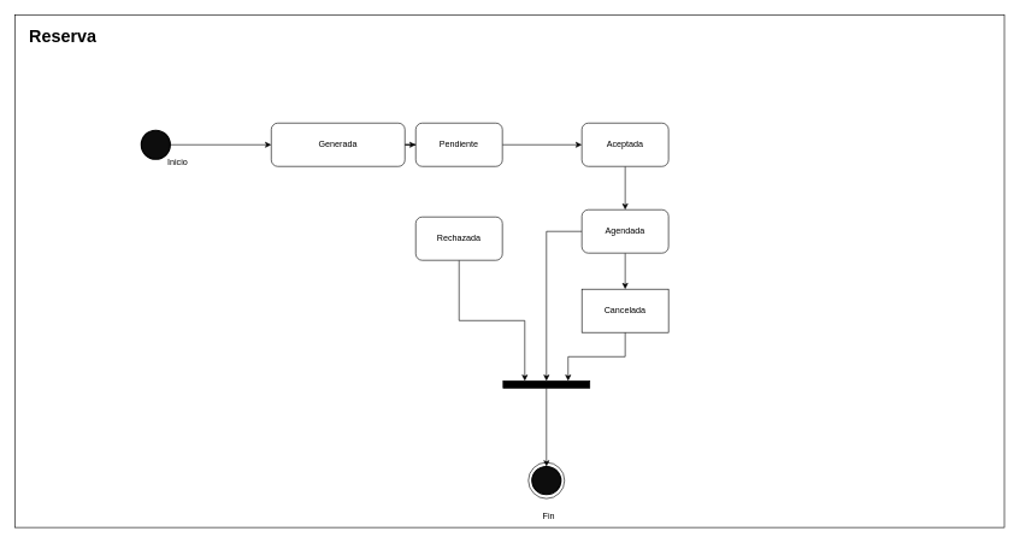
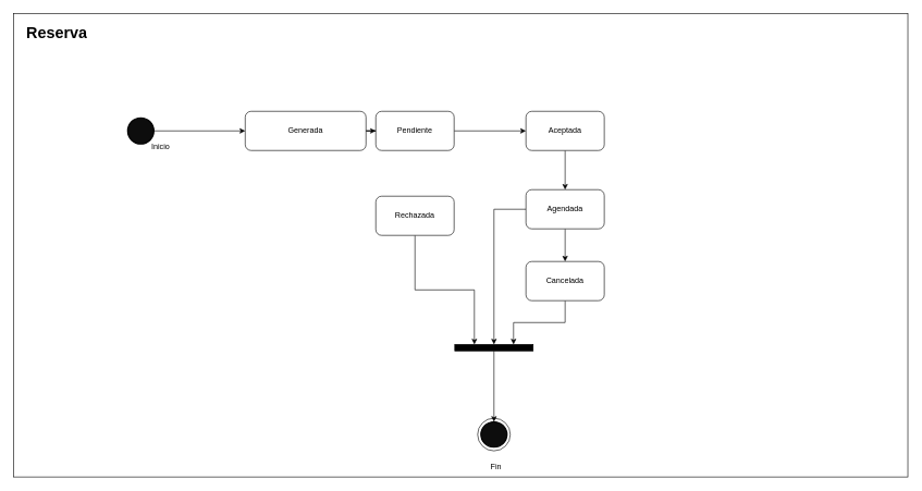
  <mxCell id="0" />
  <mxCell id="1" parent="0" />
  <mxCell id="2" value="" style="rounded=0;whiteSpace=wrap;html=1;" vertex="1" parent="1"><mxGeometry x="20" y="20" width="1370" height="710" as="geometry" /></mxCell>
  <mxCell id="3" style="edgeStyle=orthogonalEdgeStyle;rounded=0;orthogonalLoop=1;jettySize=auto;html=1;entryX=0;entryY=0.5;entryDx=0;entryDy=0;" edge="1" parent="1" source="4" target="11"><mxGeometry relative="1" as="geometry" /></mxCell>
  <mxCell id="4" value="" style="strokeWidth=2;html=1;shape=mxgraph.flowchart.start_2;whiteSpace=wrap;fillColor=#0D0D0D;" vertex="1" parent="1"><mxGeometry x="195" y="180" width="40" height="40" as="geometry" /></mxCell>
  <mxCell id="5" value="Inicio" style="text;html=1;align=center;verticalAlign=middle;resizable=0;points=[];autosize=1;strokeColor=none;fillColor=none;" vertex="1" parent="1"><mxGeometry x="220" y="210" width="50" height="30" as="geometry" /></mxCell>
  <mxCell id="6" style="edgeStyle=orthogonalEdgeStyle;rounded=0;orthogonalLoop=1;jettySize=auto;html=1;exitX=1;exitY=0.5;exitDx=0;exitDy=0;" edge="1" parent="1" source="11" target="17"><mxGeometry relative="1" as="geometry" /></mxCell>
  <mxCell id="7" style="edgeStyle=orthogonalEdgeStyle;rounded=0;orthogonalLoop=1;jettySize=auto;html=1;exitX=0.5;exitY=1;exitDx=0;exitDy=0;" edge="1" parent="1" source="12" target="20"><mxGeometry relative="1" as="geometry" /></mxCell>
  <mxCell id="8" value="" style="group" connectable="0" vertex="1" parent="1"><mxGeometry x="731" y="640" width="60" height="50" as="geometry" /></mxCell>
  <mxCell id="9" value="" style="ellipse;whiteSpace=wrap;html=1;aspect=fixed;" vertex="1" parent="8"><mxGeometry width="50" height="50" as="geometry" /></mxCell>
  <mxCell id="10" value="" style="strokeWidth=2;html=1;shape=mxgraph.flowchart.start_2;whiteSpace=wrap;fillColor=#0D0D0D;" vertex="1" parent="8"><mxGeometry x="5" y="5.59" width="40" height="38.83" as="geometry" /></mxCell>
  <mxCell id="11" value="Generada" style="rounded=1;whiteSpace=wrap;html=1;" vertex="1" parent="1"><mxGeometry x="375" y="170" width="185" height="60" as="geometry" /></mxCell>
  <mxCell id="12" value="Aceptada" style="rounded=1;whiteSpace=wrap;html=1;" vertex="1" parent="1"><mxGeometry x="805" y="170" width="120" height="60" as="geometry" /></mxCell>
  <mxCell id="13" value="Fin" style="text;html=1;align=center;verticalAlign=middle;resizable=0;points=[];autosize=1;strokeColor=none;fillColor=none;" vertex="1" parent="1"><mxGeometry x="739" y="700" width="40" height="30" as="geometry" /></mxCell>
  <mxCell id="14" style="edgeStyle=orthogonalEdgeStyle;rounded=0;orthogonalLoop=1;jettySize=auto;html=1;exitX=0.5;exitY=1;exitDx=0;exitDy=0;entryX=0.25;entryY=0;entryDx=0;entryDy=0;" edge="1" parent="1" source="15" target="23"><mxGeometry relative="1" as="geometry" /></mxCell>
  <mxCell id="15" value="Rechazada" style="rounded=1;whiteSpace=wrap;html=1;" vertex="1" parent="1"><mxGeometry x="575" y="300" width="120" height="60" as="geometry" /></mxCell>
  <mxCell id="16" style="edgeStyle=orthogonalEdgeStyle;rounded=0;orthogonalLoop=1;jettySize=auto;html=1;exitX=1;exitY=0.5;exitDx=0;exitDy=0;entryX=0;entryY=0.5;entryDx=0;entryDy=0;" edge="1" parent="1" source="17" target="12"><mxGeometry relative="1" as="geometry" /></mxCell>
  <mxCell id="17" value="Pendiente" style="rounded=1;whiteSpace=wrap;html=1;" vertex="1" parent="1"><mxGeometry x="575" y="170" width="120" height="60" as="geometry" /></mxCell>
  <mxCell id="18" style="edgeStyle=orthogonalEdgeStyle;rounded=0;orthogonalLoop=1;jettySize=auto;html=1;exitX=0.5;exitY=1;exitDx=0;exitDy=0;" edge="1" parent="1" source="20" target="25"><mxGeometry relative="1" as="geometry" /></mxCell>
  <mxCell id="19" style="edgeStyle=orthogonalEdgeStyle;rounded=0;orthogonalLoop=1;jettySize=auto;html=1;exitX=0;exitY=0.5;exitDx=0;exitDy=0;entryX=0.5;entryY=0;entryDx=0;entryDy=0;" edge="1" parent="1" source="20" target="23"><mxGeometry relative="1" as="geometry" /></mxCell>
  <mxCell id="20" value="Agendada" style="rounded=1;whiteSpace=wrap;html=1;" vertex="1" parent="1"><mxGeometry x="805" y="290" width="120" height="60" as="geometry" /></mxCell>
  <mxCell id="21" value="&lt;h1&gt;Reserva&lt;/h1&gt;" style="text;html=1;strokeColor=none;fillColor=none;spacing=5;spacingTop=-20;whiteSpace=wrap;overflow=hidden;rounded=0;" vertex="1" parent="1"><mxGeometry x="35" y="30" width="120" height="80" as="geometry" /></mxCell>
  <mxCell id="22" style="edgeStyle=orthogonalEdgeStyle;rounded=0;orthogonalLoop=1;jettySize=auto;html=1;exitX=0.5;exitY=1;exitDx=0;exitDy=0;entryX=0.5;entryY=0;entryDx=0;entryDy=0;entryPerimeter=0;" edge="1" parent="1" source="23" target="10"><mxGeometry relative="1" as="geometry"><mxPoint x="695" y="580" as="targetPoint" /></mxGeometry></mxCell>
  <mxCell id="23" value="" style="rounded=0;whiteSpace=wrap;html=1;fillColor=#000000;" vertex="1" parent="1"><mxGeometry x="696" y="527" width="120" height="10" as="geometry" /></mxCell>
  <mxCell id="24" style="edgeStyle=orthogonalEdgeStyle;rounded=0;orthogonalLoop=1;jettySize=auto;html=1;exitX=0.5;exitY=1;exitDx=0;exitDy=0;entryX=0.75;entryY=0;entryDx=0;entryDy=0;" edge="1" parent="1" source="25" target="23"><mxGeometry relative="1" as="geometry" /></mxCell>
- <mxCell id="25" value="Cancelada" style="whiteSpace=wrap;html=1;rounded=0;" vertex="1" parent="1"><mxGeometry x="805" y="400" width="120" height="60" as="geometry" /></mxCell>
+ <mxCell id="25" value="Cancelada" style="rounded=1;whiteSpace=wrap;html=1;" vertex="1" parent="1"><mxGeometry x="805" y="400" width="120" height="60" as="geometry" /></mxCell>
